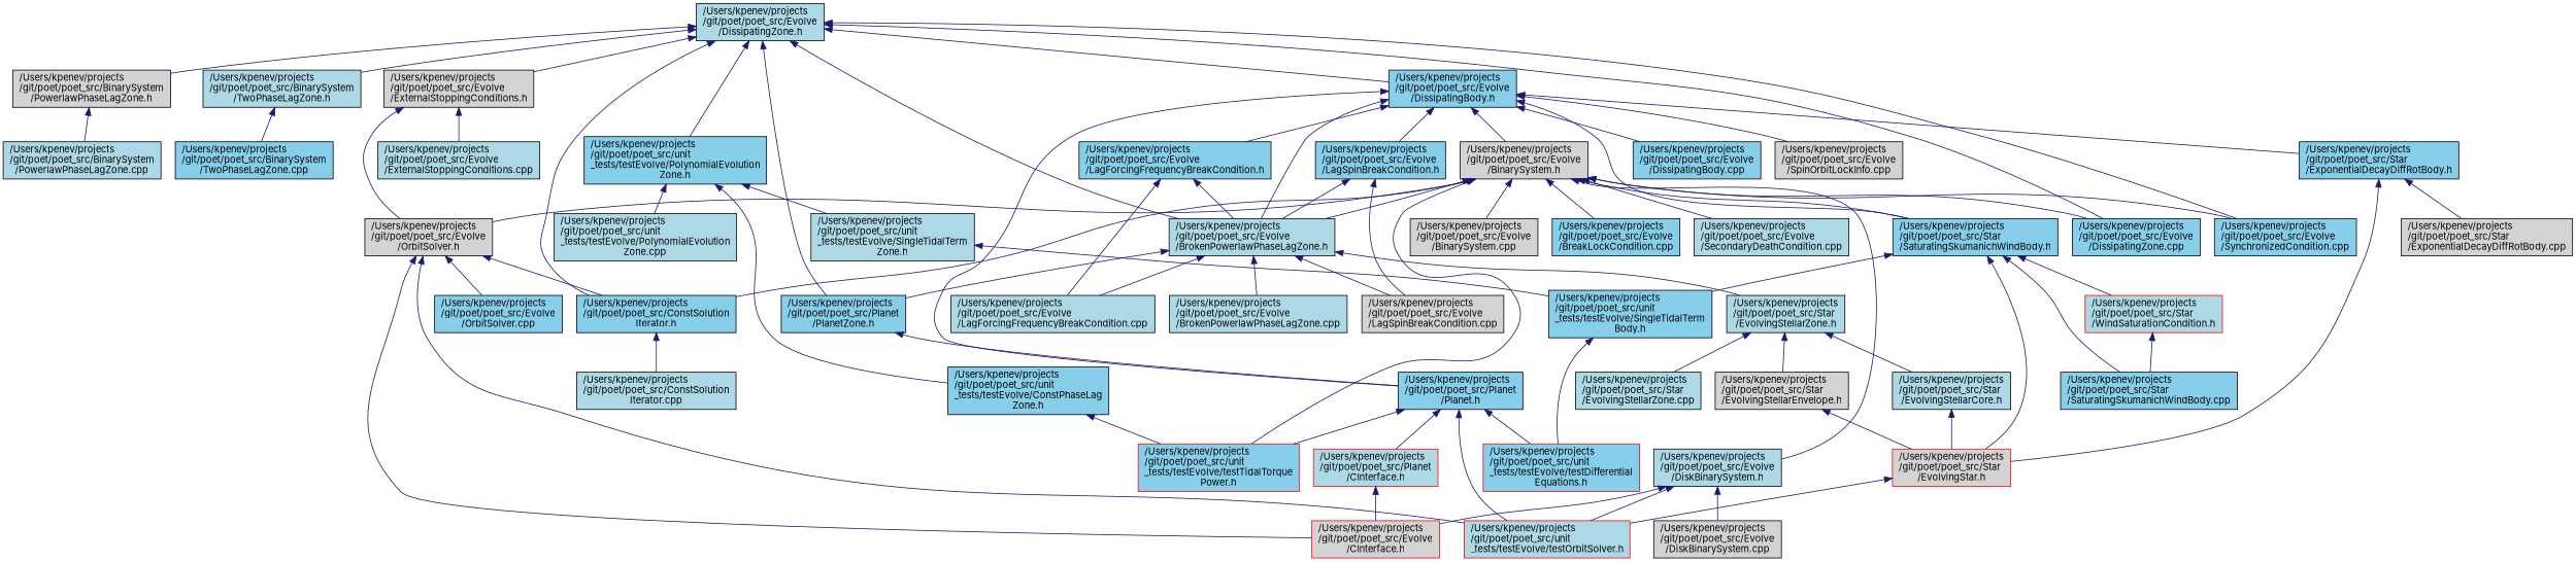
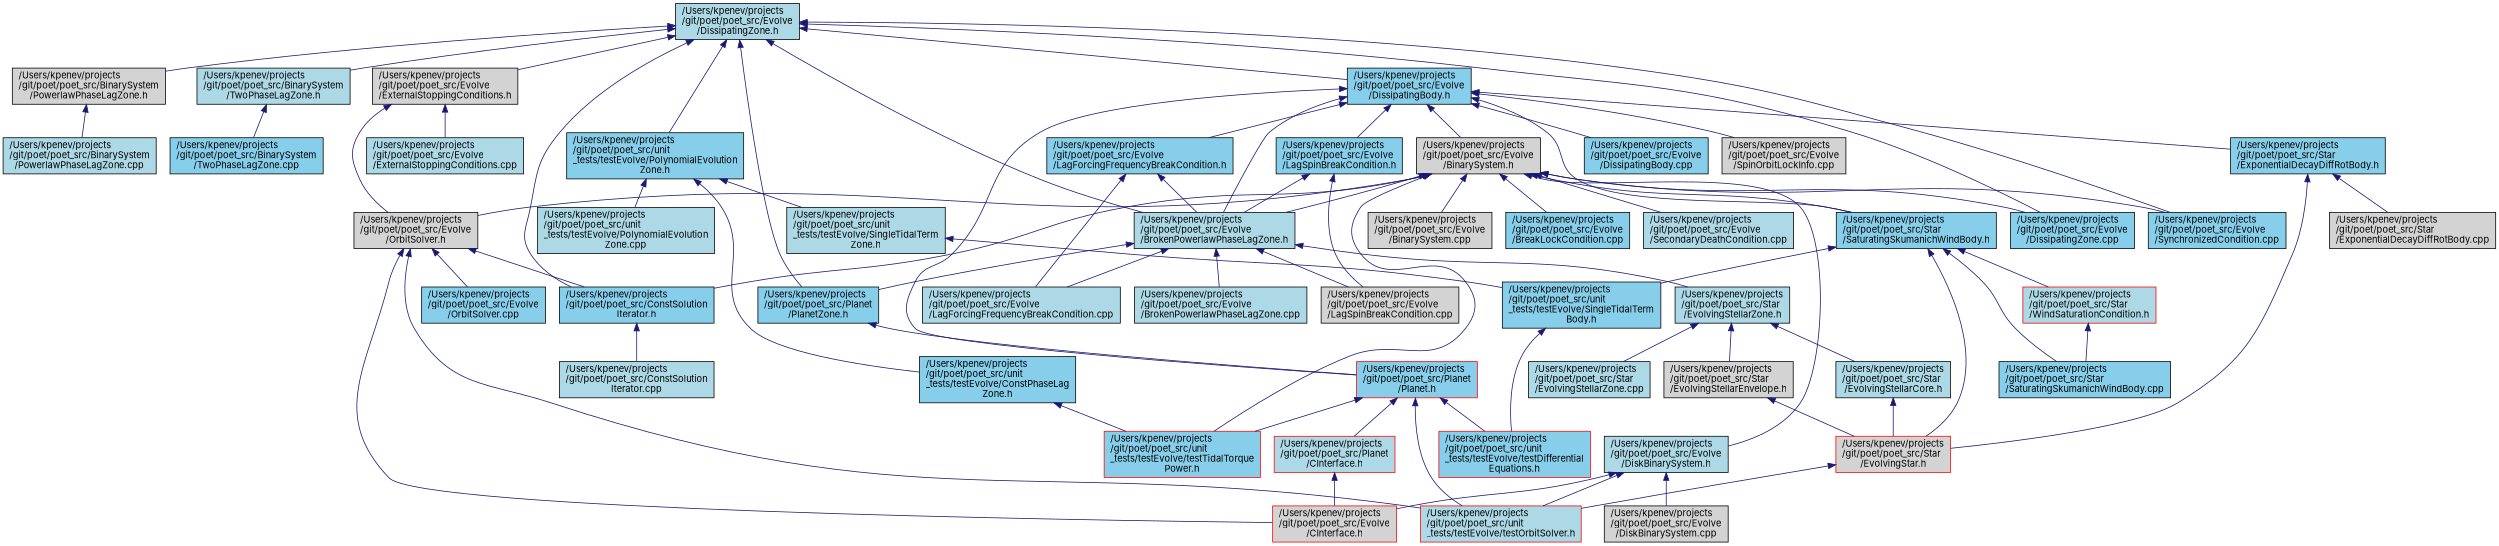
  digraph {
    fontname=Inter
    node [color=black fillcolor=skyblue fontname=Inter fontsize=12 shape=record style=filled]
    edge [color=midnightblue dir=back fontname=Inter fontsize=12 labelfontname=Helvetica labelfontsize=12 style=solid]
    n1 [fillcolor=lightblue fontcolor=black height=0.2 label="/Users/kpenev/projects\l/git/poet/poet_src/Evolve\l/DissipatingZone.h" width=0.4]
    n2 [fillcolor=lightgrey height=0.2 label="/Users/kpenev/projects\l/git/poet/poet_src/BinarySystem\l/PowerlawPhaseLagZone.h" width=0.4]
    n3 [fillcolor=lightblue height=0.2 label="/Users/kpenev/projects\l/git/poet/poet_src/BinarySystem\l/TwoPhaseLagZone.h" width=0.4]
    n4 [height=0.2 label="/Users/kpenev/projects\l/git/poet/poet_src/ConstSolution\lIterator.h" width=0.4]
    n5 [height=0.2 label="/Users/kpenev/projects\l/git/poet/poet_src/Evolve\l/DissipatingBody.h" width=0.4]
    n6 [fillcolor=lightblue height=0.2 label="/Users/kpenev/projects\l/git/poet/poet_src/Evolve\l/BrokenPowerlawPhaseLagZone.h" width=0.4]
    n7 [height=0.2 label="/Users/kpenev/projects\l/git/poet/poet_src/Planet\l/PlanetZone.h" width=0.4]
    n8 [height=0.2 label="/Users/kpenev/projects\l/git/poet/poet_src/Evolve\l/DissipatingZone.cpp" width=0.4]
    n9 [height=0.2 label="/Users/kpenev/projects\l/git/poet/poet_src/Evolve\l/SynchronizedCondition.cpp" width=0.4]
    n10 [fillcolor=lightgrey height=0.2 label="/Users/kpenev/projects\l/git/poet/poet_src/Evolve\l/ExternalStoppingConditions.h" width=0.4]
    n11 [height=0.2 label="/Users/kpenev/projects\l/git/poet/poet_src/unit\l_tests/testEvolve/PolynomialEvolution\lZone.h" width=0.4]
    n12 [fillcolor=lightblue height=0.2 label="/Users/kpenev/projects\l/git/poet/poet_src/BinarySystem\l/PowerlawPhaseLagZone.cpp" width=0.4]
    n13 [height=0.2 label="/Users/kpenev/projects\l/git/poet/poet_src/BinarySystem\l/TwoPhaseLagZone.cpp" width=0.4]
    n14 [fillcolor=lightblue height=0.2 label="/Users/kpenev/projects\l/git/poet/poet_src/ConstSolution\lIterator.cpp" width=0.4]
    n15 [fillcolor=lightgrey height=0.2 label="/Users/kpenev/projects\l/git/poet/poet_src/Evolve\l/BinarySystem.h" width=0.4]
-   n16 [height=0.2 label="/Users/kpenev/projects\l/git/poet/poet_src/Planet\l/Planet.h" width=0.4]
+   n16 [color=red height=0.2 label="/Users/kpenev/projects\l/git/poet/poet_src/Planet\l/Planet.h" width=0.4]
    n17 [height=0.2 label="/Users/kpenev/projects\l/git/poet/poet_src/Star\l/SaturatingSkumanichWindBody.h" width=0.4]
    n18 [height=0.2 label="/Users/kpenev/projects\l/git/poet/poet_src/Evolve\l/LagForcingFrequencyBreakCondition.h" width=0.4]
    n19 [height=0.2 label="/Users/kpenev/projects\l/git/poet/poet_src/Evolve\l/LagSpinBreakCondition.h" width=0.4]
    n20 [height=0.2 label="/Users/kpenev/projects\l/git/poet/poet_src/Star\l/ExponentialDecayDiffRotBody.h" width=0.4]
    n21 [height=0.2 label="/Users/kpenev/projects\l/git/poet/poet_src/Evolve\l/DissipatingBody.cpp" width=0.4]
    n22 [fillcolor=lightgrey height=0.2 label="/Users/kpenev/projects\l/git/poet/poet_src/Evolve\l/SpinOrbitLockInfo.cpp" width=0.4]
    n23 [fillcolor=lightgrey height=0.2 label="/Users/kpenev/projects\l/git/poet/poet_src/Evolve\l/BinarySystem.cpp" width=0.4]
    n24 [height=0.2 label="/Users/kpenev/projects\l/git/poet/poet_src/Evolve\l/BreakLockCondition.cpp" width=0.4]
    n25 [color=red height=0.2 label="/Users/kpenev/projects\l/git/poet/poet_src/unit\l_tests/testEvolve/testTidalTorque\lPower.h" width=0.4]
    n26 [fillcolor=lightblue height=0.2 label="/Users/kpenev/projects\l/git/poet/poet_src/Evolve\l/DiskBinarySystem.h" width=0.4]
    n27 [fillcolor=lightgrey height=0.2 label="/Users/kpenev/projects\l/git/poet/poet_src/Evolve\l/OrbitSolver.h" width=0.4]
    n28 [fillcolor=lightblue height=0.2 label="/Users/kpenev/projects\l/git/poet/poet_src/Evolve\l/SecondaryDeathCondition.cpp" width=0.4]
    n29 [fillcolor=lightblue height=0.2 label="/Users/kpenev/projects\l/git/poet/poet_src/Evolve\l/BrokenPowerlawPhaseLagZone.cpp" width=0.4]
    n30 [fillcolor=lightblue height=0.2 label="/Users/kpenev/projects\l/git/poet/poet_src/Star\l/EvolvingStellarZone.h" width=0.4]
    n31 [fillcolor=lightblue height=0.2 label="/Users/kpenev/projects\l/git/poet/poet_src/Evolve\l/LagForcingFrequencyBreakCondition.cpp" width=0.4]
    n32 [fillcolor=lightgrey height=0.2 label="/Users/kpenev/projects\l/git/poet/poet_src/Evolve\l/LagSpinBreakCondition.cpp" width=0.4]
    n33 [fillcolor=lightblue height=0.2 label="/Users/kpenev/projects\l/git/poet/poet_src/Star\l/EvolvingStellarCore.h" width=0.4]
    n34 [fillcolor=lightgrey height=0.2 label="/Users/kpenev/projects\l/git/poet/poet_src/Star\l/EvolvingStellarEnvelope.h" width=0.4]
    n35 [fillcolor=lightblue height=0.2 label="/Users/kpenev/projects\l/git/poet/poet_src/Star\l/EvolvingStellarZone.cpp" width=0.4]
    n36 [color=red fillcolor=lightgrey height=0.2 label="/Users/kpenev/projects\l/git/poet/poet_src/Star\l/EvolvingStar.h" width=0.4]
    n37 [color=red fillcolor=lightblue height=0.2 label="/Users/kpenev/projects\l/git/poet/poet_src/unit\l_tests/testEvolve/testOrbitSolver.h" width=0.4]
    n38 [color=red fillcolor=lightblue height=0.2 label="/Users/kpenev/projects\l/git/poet/poet_src/Planet\l/CInterface.h" width=0.4]
    n39 [color=red height=0.2 label="/Users/kpenev/projects\l/git/poet/poet_src/unit\l_tests/testEvolve/testDifferential\lEquations.h" width=0.4]
    n40 [color=red fillcolor=lightgrey height=0.2 label="/Users/kpenev/projects\l/git/poet/poet_src/Evolve\l/CInterface.h" width=0.4]
    n41 [fillcolor=lightgrey height=0.2 label="/Users/kpenev/projects\l/git/poet/poet_src/Evolve\l/DiskBinarySystem.cpp" width=0.4]
    n42 [height=0.2 label="/Users/kpenev/projects\l/git/poet/poet_src/Evolve\l/OrbitSolver.cpp" width=0.4]
    n43 [height=0.2 label="/Users/kpenev/projects\l/git/poet/poet_src/Star\l/SaturatingSkumanichWindBody.cpp" width=0.4]
    n44 [color=red fillcolor=lightblue height=0.2 label="/Users/kpenev/projects\l/git/poet/poet_src/Star\l/WindSaturationCondition.h" width=0.4]
    n45 [height=0.2 label="/Users/kpenev/projects\l/git/poet/poet_src/unit\l_tests/testEvolve/SingleTidalTerm\lBody.h" width=0.4]
    n46 [fillcolor=lightgrey height=0.2 label="/Users/kpenev/projects\l/git/poet/poet_src/Star\l/ExponentialDecayDiffRotBody.cpp" width=0.4]
    n47 [fillcolor=lightblue height=0.2 label="/Users/kpenev/projects\l/git/poet/poet_src/Evolve\l/ExternalStoppingConditions.cpp" width=0.4]
    n48 [height=0.2 label="/Users/kpenev/projects\l/git/poet/poet_src/unit\l_tests/testEvolve/ConstPhaseLag\lZone.h" width=0.4]
    n49 [fillcolor=lightblue height=0.2 label="/Users/kpenev/projects\l/git/poet/poet_src/unit\l_tests/testEvolve/PolynomialEvolution\lZone.cpp" width=0.4]
    n50 [fillcolor=lightblue height=0.2 label="/Users/kpenev/projects\l/git/poet/poet_src/unit\l_tests/testEvolve/SingleTidalTerm\lZone.h" width=0.4]
    n1 -> n2
    n1 -> n3
    n1 -> n4
    n1 -> n5
    n1 -> n6
    n1 -> n7
    n1 -> n8
    n1 -> n9
    n1 -> n10
    n1 -> n11
    n2 -> n12
    n3 -> n13
    n4 -> n14
    n5 -> n6
    n5 -> n15
    n5 -> n16
    n5 -> n17
    n5 -> n18
    n5 -> n19
    n5 -> n20
    n5 -> n21
    n5 -> n22
    n6 -> n7
    n6 -> n29
    n6 -> n30
    n6 -> n31
    n6 -> n32
    n7 -> n16
    n10 -> n27
    n10 -> n47
    n11 -> n48
    n11 -> n49
    n11 -> n50
    n15 -> n4
    n15 -> n6
    n15 -> n8
    n15 -> n9
    n15 -> n17
    n15 -> n23
    n15 -> n24
    n15 -> n25
    n15 -> n26
    n15 -> n27
    n15 -> n28
    n16 -> n25
    n16 -> n37
    n16 -> n38
    n16 -> n39
    n17 -> n36
    n17 -> n43
    n17 -> n44
    n17 -> n45
    n18 -> n6
    n18 -> n31
    n19 -> n6
    n19 -> n32
    n20 -> n36
    n20 -> n46
    n26 -> n37
    n26 -> n40
    n26 -> n41
    n27 -> n4
    n27 -> n37
    n27 -> n40
    n27 -> n42
    n30 -> n33
    n30 -> n34
    n30 -> n35
    n33 -> n36
    n34 -> n36
    n36 -> n37
    n38 -> n40
    n44 -> n43
    n45 -> n39
    n48 -> n25
    n50 -> n45
  }
